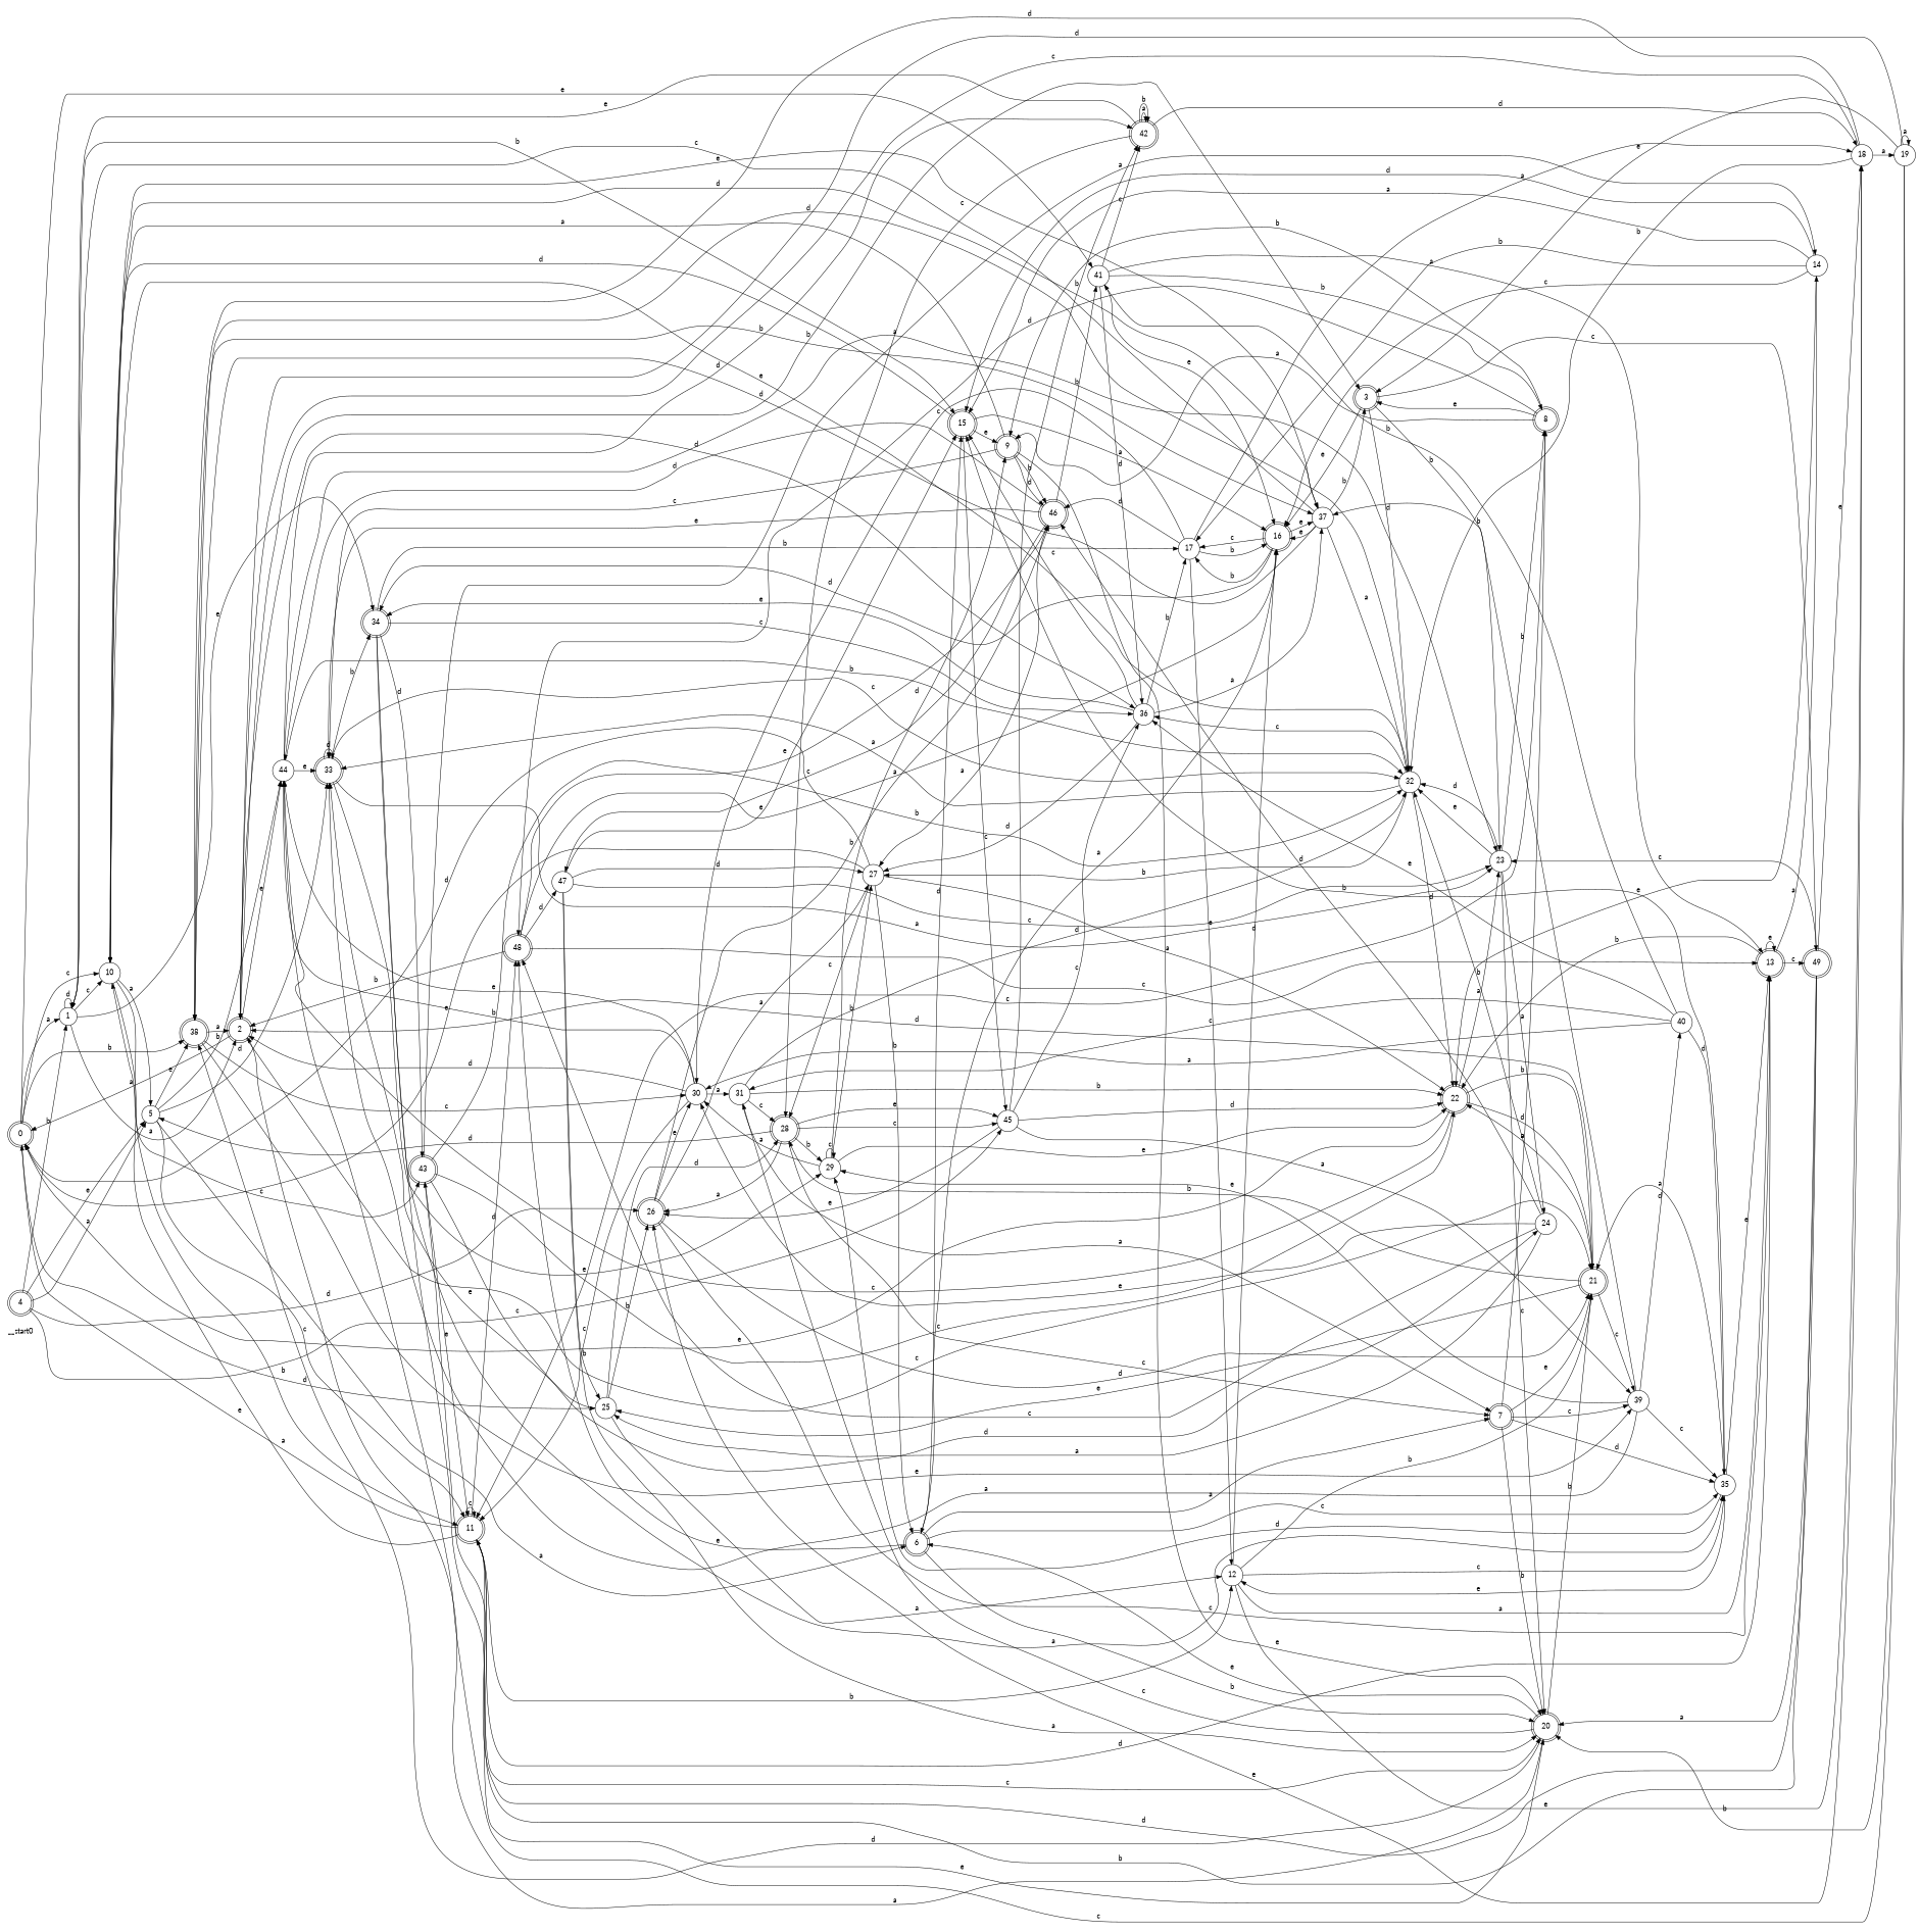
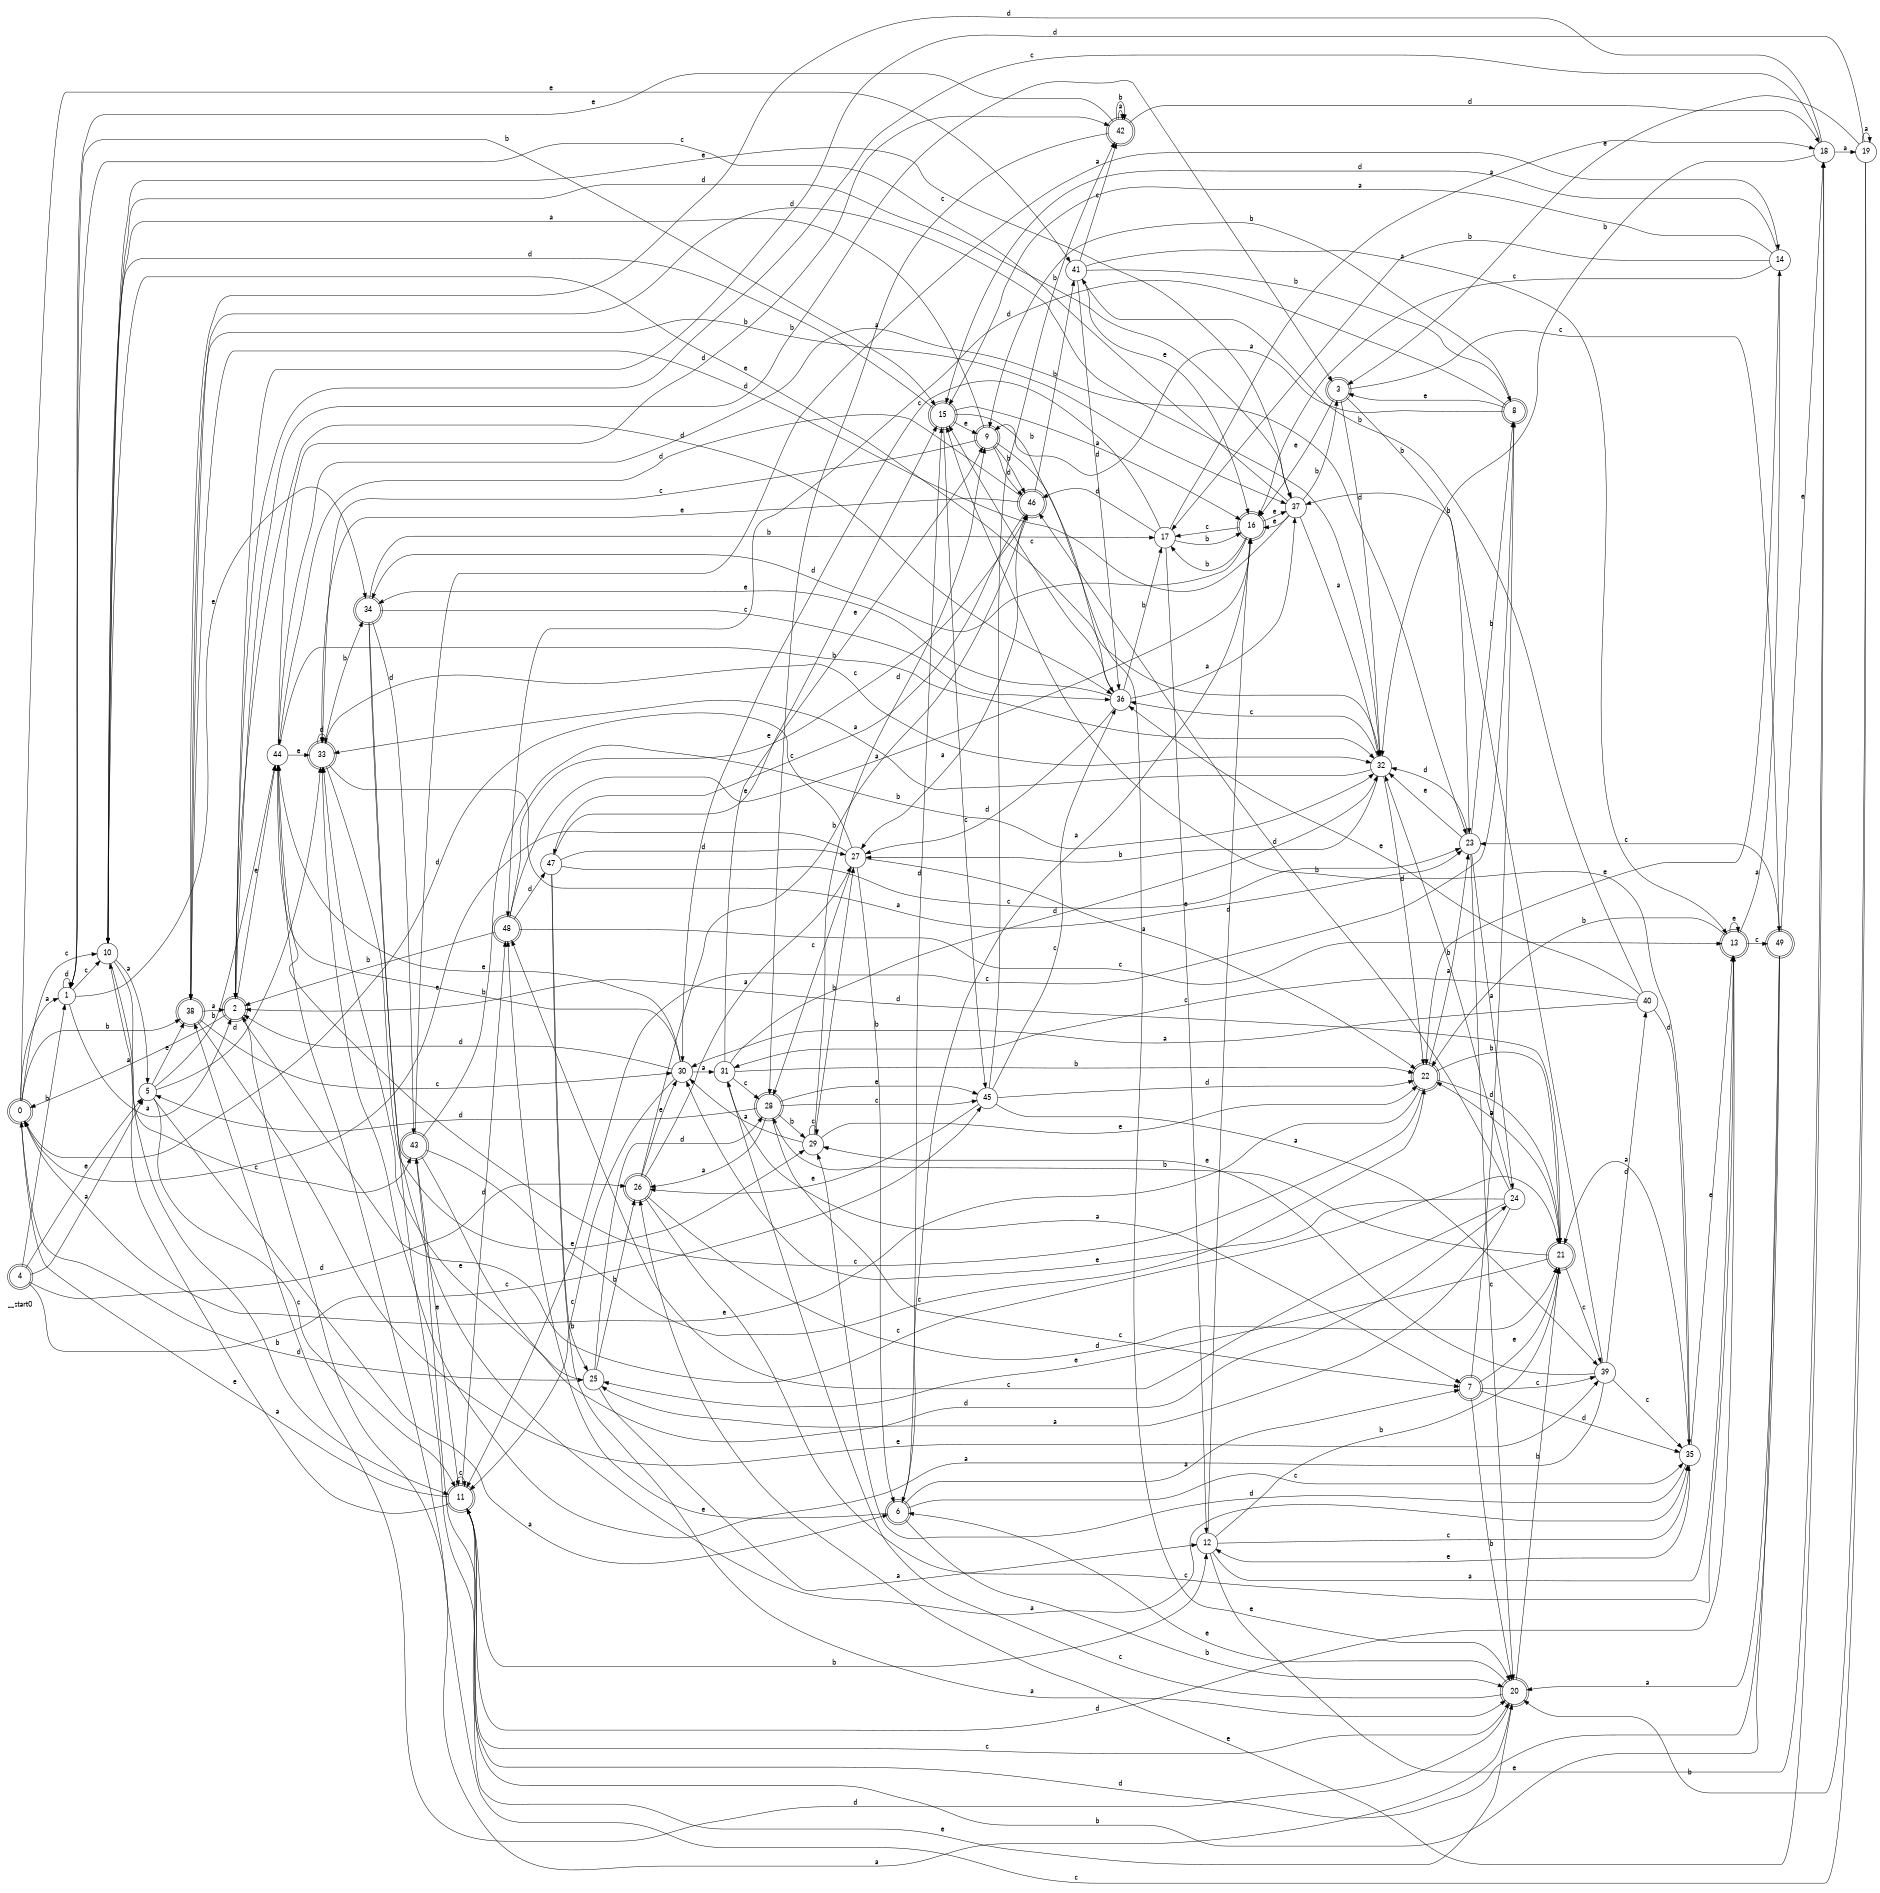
  digraph {
    fontname=Lato
    rankdir=LR
    node [fontname=Lato shape=doublecircle color=black fillcolor=white style="rounded,filled"]
    edge [fontname=Lato]
    __start0 [shape=none color="" fillcolor="" style=""]
    n2 [label=0]
    n3 [label=1 shape=circle style=filled]
    n4 [label=10 shape=circle style=filled]
    n5 [label=25 shape=circle style=filled]
    n6 [label=38]
    n7 [label=41 shape=circle style=filled]
    n8 [label=2]
    n9 [label=15]
    n10 [label=34]
    n11 [label=5 shape=circle style=filled]
    n12 [label=11]
    n13 [label=37 shape=circle style=filled]
    n14 [label=43]
    n15 [label=26]
    n16 [label=33]
    n17 [label=12 shape=circle style=filled]
    n18 [label=28]
    n19 [label=32 shape=circle style=filled]
    n20 [label=39 shape=circle style=filled]
    n21 [label=30 shape=circle style=filled]
    n22 [label=36 shape=circle style=filled]
    n23 [label=16]
    n24 [label=8]
    n25 [label=13]
    n26 [label=42]
    n27 [label=3]
    n28 [label=21]
    n29 [label=44 shape=circle style=filled]
    n30 [label=45 shape=circle style=filled]
    n31 [label=9]
    n32 [label=20]
    n33 [label=35 shape=circle style=filled]
    n34 [label=17 shape=circle style=filled]
    n35 [label=23 shape=circle style=filled]
    n36 [label=49]
    n37 [label=22]
    n38 [label=27 shape=circle style=filled]
    n39 [label=4]
    n40 [label=6]
    n41 [label=24 shape=circle style=filled]
    n42 [label=18 shape=circle style=filled]
    n43 [label=46]
    n44 [label=7]
    n45 [label=48]
    n46 [label=29 shape=circle style=filled]
    n47 [label=31 shape=circle style=filled]
    n48 [label=47 shape=circle style=filled]
    n49 [label=40 shape=circle style=filled]
    n50 [label=14 shape=circle style=filled]
    n51 [label=19 shape=circle style=filled]
    n2 -> n3 [label=a]
    n2 -> n4 [label=c]
    n2 -> n5 [label=d]
    n2 -> n6 [label=b]
    n2 -> n7 [label=e]
    n3 -> n3 [label=d]
    n3 -> n4 [label=c]
    n3 -> n8 [label=a]
    n3 -> n9 [label=b]
    n3 -> n10 [label=e]
    n4 -> n11 [label=a]
    n4 -> n12 [label=b]
    n4 -> n13 [label=d]
    n4 -> n13 [label=e]
    n4 -> n14 [label=c]
    n5 -> n15 [label=b]
    n5 -> n16 [label=e]
    n5 -> n17 [label=a]
    n5 -> n18 [label=d]
    n6 -> n8 [label=a]
    n6 -> n13 [label=b]
    n6 -> n19 [label=d]
    n6 -> n20 [label=e]
    n6 -> n21 [label=c]
    n7 -> n22 [label=d]
    n7 -> n23 [label=e]
    n7 -> n24 [label=b]
    n7 -> n25 [label=a]
    n7 -> n26 [label=c]
    n8 -> n2 [label=a]
    n8 -> n22 [label=d]
    n8 -> n27 [label=b]
    n8 -> n28 [label=c]
    n8 -> n29 [label=e]
    n9 -> n4 [label=d]
+   n9 -> n22 [label=b]
    n9 -> n23 [label=a]
    n9 -> n30 [label=c]
    n9 -> n31 [label=e]
    n10 -> n14 [label=d]
    n10 -> n22 [label=c]
    n10 -> n32 [label=e]
    n10 -> n33 [label=a]
    n10 -> n34 [label=b]
    n11 -> n6 [label=e]
    n11 -> n12 [label=c]
    n11 -> n16 [label=d]
    n11 -> n29 [label=b]
    n11 -> n40 [label=a]
    n12 -> n2 [label=e]
    n12 -> n4 [label=a]
    n12 -> n12 [label=c]
    n12 -> n17 [label=b]
    n12 -> n32 [label=c]
    n12 -> n45 [label=d]
    n13 -> n3 [label=c]
    n13 -> n6 [label=d]
    n13 -> n19 [label=a]
    n13 -> n23 [label=e]
    n13 -> n27 [label=b]
    n14 -> n12 [label=e]
    n14 -> n19 [label=b]
    n14 -> n37 [label=c]
    n14 -> n41 [label=d]
    n14 -> n50 [label=a]
    n15 -> n21 [label=e]
    n15 -> n25 [label=c]
    n15 -> n28 [label=d]
    n15 -> n38 [label=a]
    n15 -> n43 [label=b]
    n16 -> n10 [label=b]
    n16 -> n16 [label=d]
    n16 -> n19 [label=c]
    n16 -> n35 [label=a]
    n16 -> n46 [label=e]
    n17 -> n23 [label=d]
    n17 -> n25 [label=a]
    n17 -> n28 [label=b]
    n17 -> n33 [label=c]
    n17 -> n42 [label=e]
    n18 -> n11 [label=d]
    n18 -> n15 [label=a]
    n18 -> n30 [label=c]
    n18 -> n30 [label=e]
    n18 -> n44 [label=c]
    n18 -> n46 [label=b]
    n19 -> n4 [label=e]
    n19 -> n16 [label=a]
    n19 -> n22 [label=c]
    n19 -> n37 [label=d]
    n19 -> n38 [label=b]
    n20 -> n13 [label=b]
    n20 -> n16 [label=a]
    n20 -> n33 [label=c]
    n20 -> n46 [label=e]
    n20 -> n49 [label=d]
    n21 -> n8 [label=d]
    n21 -> n12 [label=c]
    n21 -> n29 [label=b]
    n21 -> n29 [label=e]
    n21 -> n47 [label=a]
    n22 -> n9 [label=c]
    n22 -> n10 [label=e]
    n22 -> n13 [label=a]
    n22 -> n34 [label=b]
    n22 -> n38 [label=d]
    n23 -> n10 [label=d]
    n23 -> n13 [label=e]
    n23 -> n34 [label=b]
    n23 -> n34 [label=c]
    n23 -> n40 [label=a]
    n24 -> n12 [label=c]
    n24 -> n27 [label=e]
    n24 -> n31 [label=a]
    n24 -> n31 [label=b]
    n24 -> n45 [label=d]
    n25 -> n12 [label=d]
    n25 -> n25 [label=e]
    n25 -> n36 [label=c]
    n25 -> n37 [label=b]
    n25 -> n50 [label=a]
    n26 -> n3 [label=e]
    n26 -> n18 [label=c]
    n26 -> n26 [label=a]
    n26 -> n26 [label=b]
    n26 -> n42 [label=d]
    n27 -> n19 [label=d]
    n27 -> n23 [label=e]
    n27 -> n35 [label=b]
    n27 -> n36 [label=c]
    n28 -> n5 [label=e]
    n28 -> n8 [label=d]
    n28 -> n18 [label=b]
    n28 -> n20 [label=c]
    n28 -> n37 [label=a]
    n29 -> n16 [label=e]
    n29 -> n19 [label=b]
    n29 -> n26 [label=d]
    n29 -> n35 [label=a]
    n30 -> n15 [label=e]
    n30 -> n20 [label=a]
    n30 -> n22 [label=c]
    n30 -> n26 [label=b]
    n30 -> n37 [label=d]
    n31 -> n4 [label=a]
    n31 -> n16 [label=c]
    n31 -> n32 [label=e]
    n31 -> n43 [label=b]
    n31 -> n43 [label=d]
    n32 -> n6 [label=d]
    n32 -> n8 [label=a]
    n32 -> n28 [label=b]
    n32 -> n40 [label=e]
    n32 -> n47 [label=c]
    n33 -> n9 [label=b]
    n33 -> n17 [label=e]
    n33 -> n25 [label=e]
    n33 -> n28 [label=a]
    n33 -> n46 [label=d]
    n34 -> n17 [label=e]
    n34 -> n21 [label=c]
    n34 -> n23 [label=b]
    n34 -> n42 [label=a]
    n34 -> n43 [label=d]
    n35 -> n19 [label=d]
    n35 -> n19 [label=e]
    n35 -> n24 [label=b]
    n35 -> n32 [label=c]
    n35 -> n41 [label=a]
    n36 -> n12 [label=d]
    n36 -> n14 [label=b]
    n36 -> n32 [label=a]
    n36 -> n35 [label=c]
    n36 -> n42 [label=e]
    n37 -> n2 [label=e]
    n37 -> n28 [label=b]
    n37 -> n28 [label=d]
    n37 -> n29 [label=c]
    n37 -> n35 [label=a]
    n38 -> n2 [label=d]
    n38 -> n2 [label=e]
    n38 -> n18 [label=c]
    n38 -> n37 [label=a]
    n38 -> n40 [label=b]
    n39 -> n3 [label=b]
    n39 -> n11 [label=a]
    n39 -> n11 [label=e]
    n39 -> n15 [label=d]
    n39 -> n30 [label=c]
    n40 -> n9 [label=d]
    n40 -> n32 [label=b]
    n40 -> n33 [label=c]
    n40 -> n44 [label=a]
    n40 -> n45 [label=e]
    n41 -> n5 [label=a]
    n41 -> n19 [label=b]
    n41 -> n21 [label=e]
    n41 -> n43 [label=d]
    n41 -> n45 [label=c]
    n42 -> n6 [label=d]
    n42 -> n8 [label=c]
    n42 -> n15 [label=e]
    n42 -> n19 [label=b]
    n42 -> n51 [label=a]
    n43 -> n7 [label=b]
    n43 -> n16 [label=e]
    n43 -> n29 [label=d]
    n43 -> n38 [label=a]
    n43 -> n48 [label=c]
    n44 -> n20 [label=c]
    n44 -> n24 [label=a]
    n44 -> n28 [label=e]
    n44 -> n32 [label=b]
    n44 -> n33 [label=d]
    n45 -> n8 [label=b]
    n45 -> n23 [label=a]
    n45 -> n25 [label=c]
    n45 -> n43 [label=e]
    n45 -> n48 [label=d]
    n46 -> n21 [label=a]
    n46 -> n31 [label=d]
    n46 -> n37 [label=e]
    n46 -> n38 [label=b]
    n46 -> n46 [label=c]
    n47 -> n18 [label=c]
    n47 -> n19 [label=d]
+   n47 -> n31 [label=e]
    n47 -> n37 [label=b]
    n47 -> n44 [label=a]
    n48 -> n5 [label=b]
    n48 -> n9 [label=e]
    n48 -> n32 [label=a]
    n48 -> n35 [label=c]
    n48 -> n38 [label=d]
    n49 -> n7 [label=b]
    n49 -> n21 [label=a]
    n49 -> n22 [label=e]
    n49 -> n33 [label=d]
    n49 -> n47 [label=c]
    n50 -> n9 [label=a]
    n50 -> n9 [label=d]
    n50 -> n23 [label=c]
    n50 -> n34 [label=b]
    n50 -> n37 [label=e]
    n51 -> n8 [label=d]
    n51 -> n27 [label=e]
    n51 -> n29 [label=c]
    n51 -> n32 [label=b]
    n51 -> n51 [label=a]
  }
